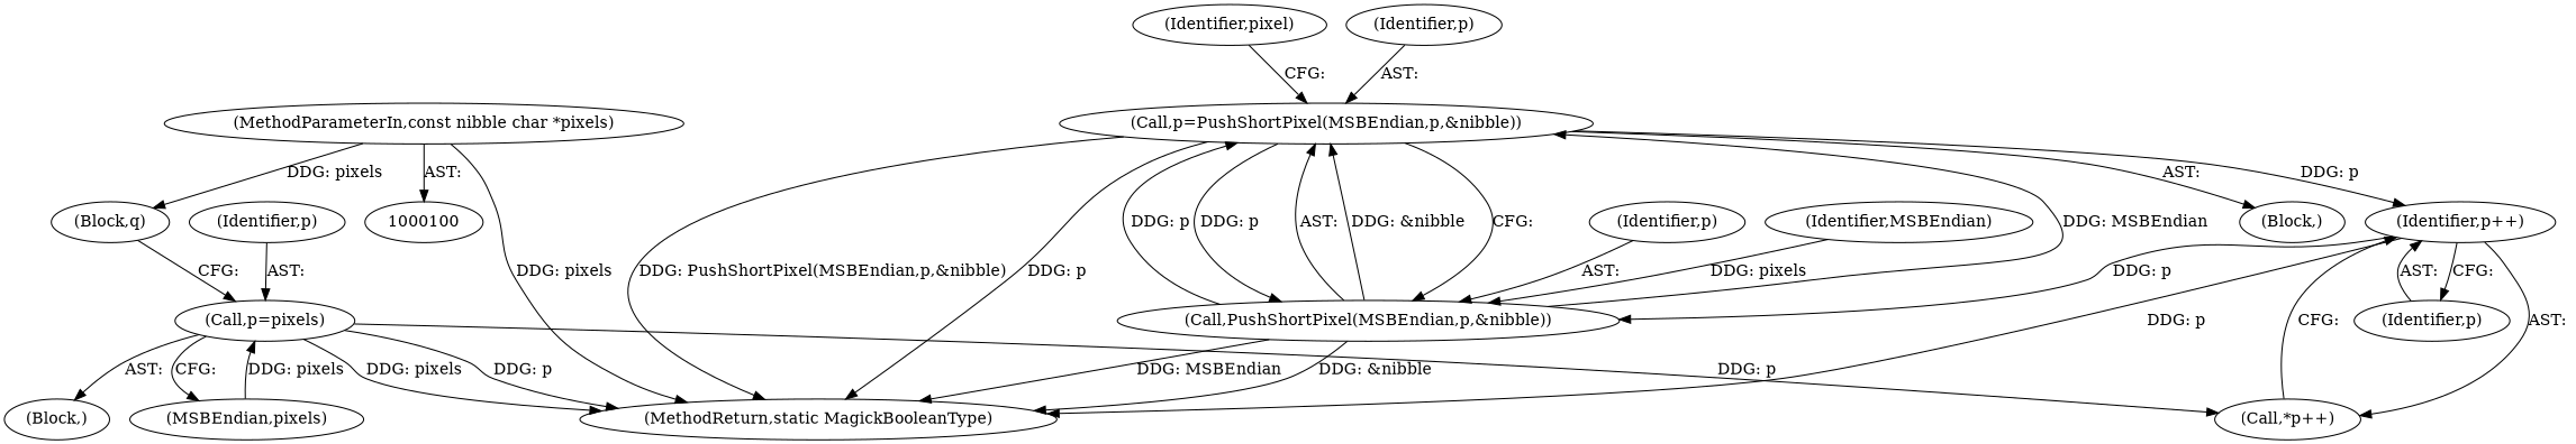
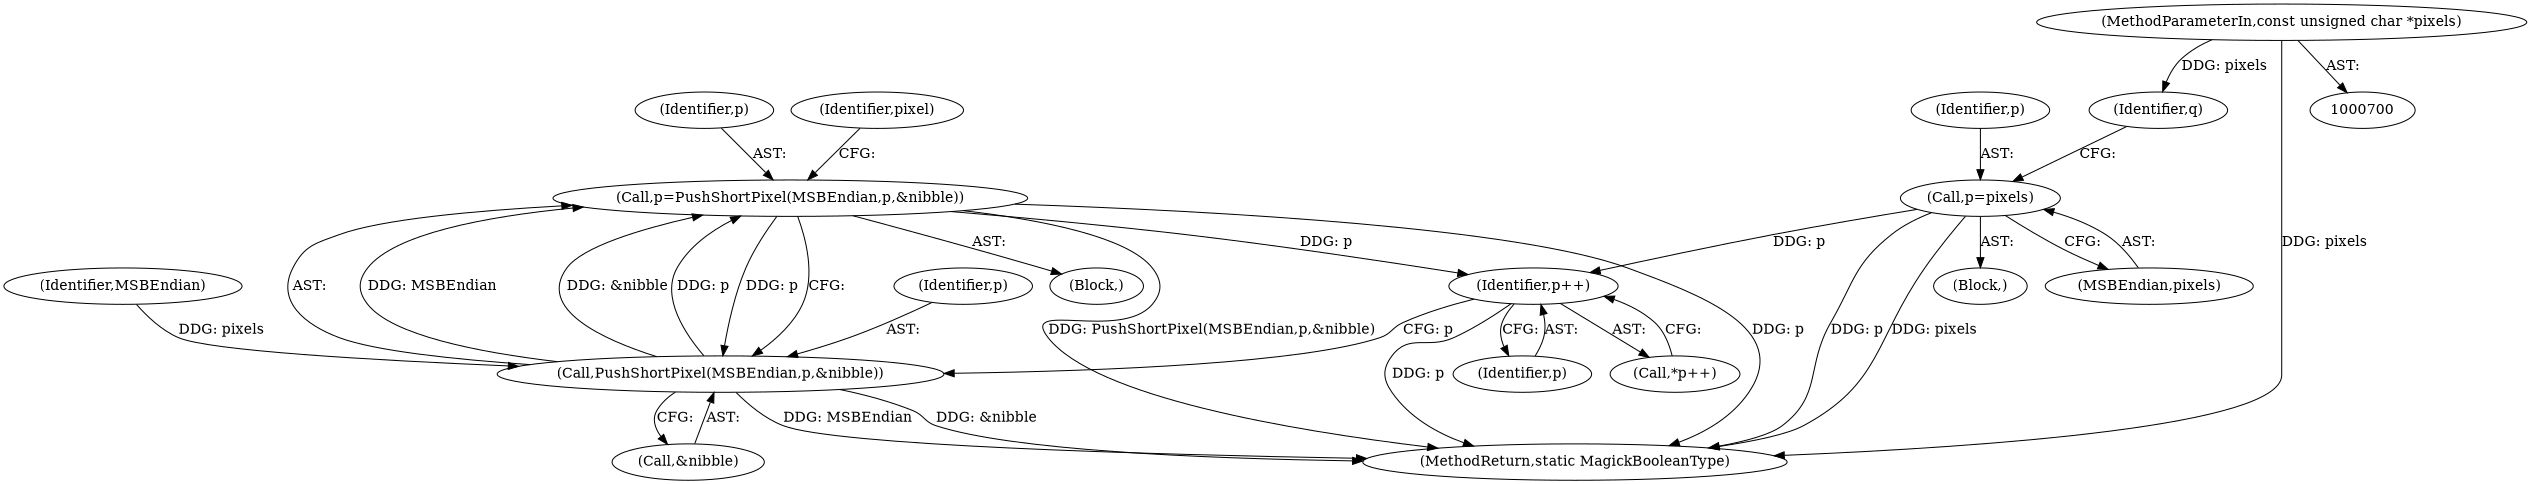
  digraph {
    n1 [label="(Call,p=PushShortPixel(MSBEndian,p,&nibble))"]
    n2 [label="(Call,PushShortPixel(MSBEndian,p,&nibble))"]
    n3 [label="(Identifier,p++)"]
    n4 [label="(Block,)"]
    n5 [label="(MethodReturn,static MagickBooleanType)"]
+   n6 [label="(Call,&nibble)"]
    n7 [label="(Identifier,p)"]
    n8 [label="(Call,*p++)"]
    n9 [label="(Call,p=pixels)"]
    n10 [label="(MSBEndian,pixels)"]
    n11 [label="(Block,)"]
-   n12 [label="(MethodParameterIn,const nibble char *pixels)"]
-   1000100
-   n14 [label="(Block,q)"]
+   n12 [label="(MethodParameterIn,const unsigned char *pixels)"]
+   1000100 [label=1000700]
+   n14 [label="(Identifier,q)"]
    n15 [label="(Identifier,p)"]
    n16 [label="(Identifier,pixel)"]
    n17 [label="(Identifier,p)"]
    n18 [label="(Identifier,p)"]
    n19 [label="(Identifier,MSBEndian)"]
    n1 -> n2 [label="CFG: "]
    n1 -> n2 [label="DDG: p"]
    n1 -> n3 [label="DDG: p"]
    n1 -> n4 [label="AST: "]
    n1 -> n5 [label="DDG: PushShortPixel(MSBEndian,p,&nibble)"]
    n1 -> n5 [label="DDG: p"]
    n2 -> n1 [label="AST: "]
    n2 -> n1 [label="DDG: MSBEndian"]
    n2 -> n1 [label="DDG: p"]
    n2 -> n1 [label="DDG: &nibble"]
    n2 -> n5 [label="DDG: MSBEndian"]
    n2 -> n5 [label="DDG: &nibble"]
-   n3 -> n2 [label="DDG: p"]
+   n2 -> n6 [label="CFG: "]
+   n3 -> n2 [label="CFG: p"]
    n3 -> n5 [label="DDG: p"]
    n3 -> n7 [label="CFG: "]
    n3 -> n8 [label="AST: "]
+   n6 -> n2 [label="AST: "]
    n7 -> n3 [label="AST: "]
    n8 -> n3 [label="CFG: "]
-   n9 -> n8 [label="DDG: p"]
+   n9 -> n3 [label="DDG: p"]
    n9 -> n5 [label="DDG: p"]
    n9 -> n5 [label="DDG: pixels"]
    n9 -> n10 [label="CFG: "]
    n9 -> n11 [label="AST: "]
-   n10 -> n9 [label="DDG: pixels"]
+   n10 -> n9 [label="AST: "]
    n12 -> n5 [label="DDG: pixels"]
    n12 -> 1000100 [label="AST: "]
    n12 -> n14 [label="DDG: pixels"]
    n14 -> n9 [label="CFG: "]
    n15 -> n9 [label="AST: "]
    n16 -> n1 [label="CFG: "]
    n17 -> n2 [label="AST: "]
    n18 -> n1 [label="AST: "]
    n19 -> n2 [label="DDG: pixels"]
  }
